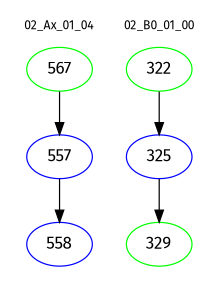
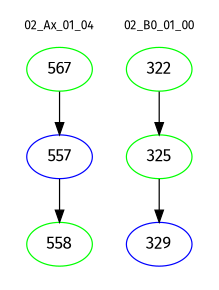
  digraph {
    fontname="Fira Sans"
    node [color=blue fontname="Fira Sans"]
    edge [color=black fontname="Fira Sans"]
    n1 [color=green label=567]
    n2 [label=557]
-   n3 [label=558]
+   n3 [color=green label=558]
    n4 [color=green label=322]
-   n5 [label=325]
-   n6 [color=green label=329]
+   n5 [color=green label=325]
+   n6 [label=329]
    subgraph cluster_1 {
      color=white
      fontsize=10
      label="02_Ax_01_04"
      n1
      n2
      n3
    }
    subgraph cluster_2 {
      color=white
      fontsize=10
      label="02_B0_01_00"
      n4
      n5
      n6
    }
    n1 -> n2
    n2 -> n3
    n4 -> n5
    n5 -> n6
  }
